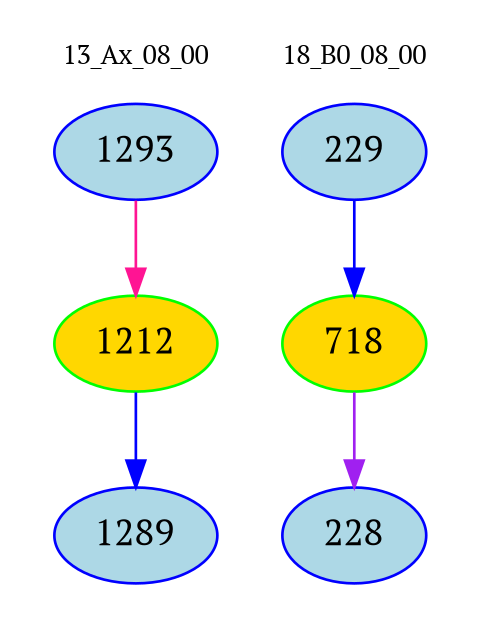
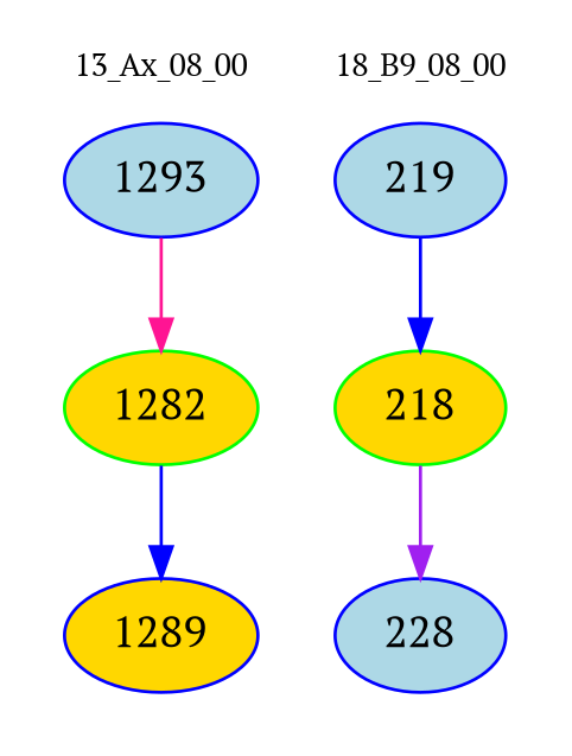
  digraph {
    fontname="PT Serif"
    node [color=blue fillcolor=lightblue fontname="PT Serif" style=filled]
    edge [color=blue fontname="PT Serif"]
    n1 [label=1293]
-   n2 [color=green fillcolor=gold label=1212]
-   n3 [label=1289]
-   n4 [label=229]
-   n5 [color=green fillcolor=gold label=718]
+   n2 [color=green fillcolor=gold label=1282]
+   n3 [fillcolor=gold label=1289]
+   n4 [label=219]
+   n5 [color=green fillcolor=gold label=218]
    n6 [label=228]
    subgraph cluster_1 {
      color=white
      fontsize=10
      label="13_Ax_08_00"
      n1
      n2
      n3
    }
    subgraph cluster_2 {
      color=white
      fontsize=10
-     label="18_B0_08_00"
+     label="18_B9_08_00"
      n4
      n5
      n6
    }
    n1 -> n2 [color=deeppink]
    n2 -> n3
    n4 -> n5
    n5 -> n6 [color=purple]
  }
